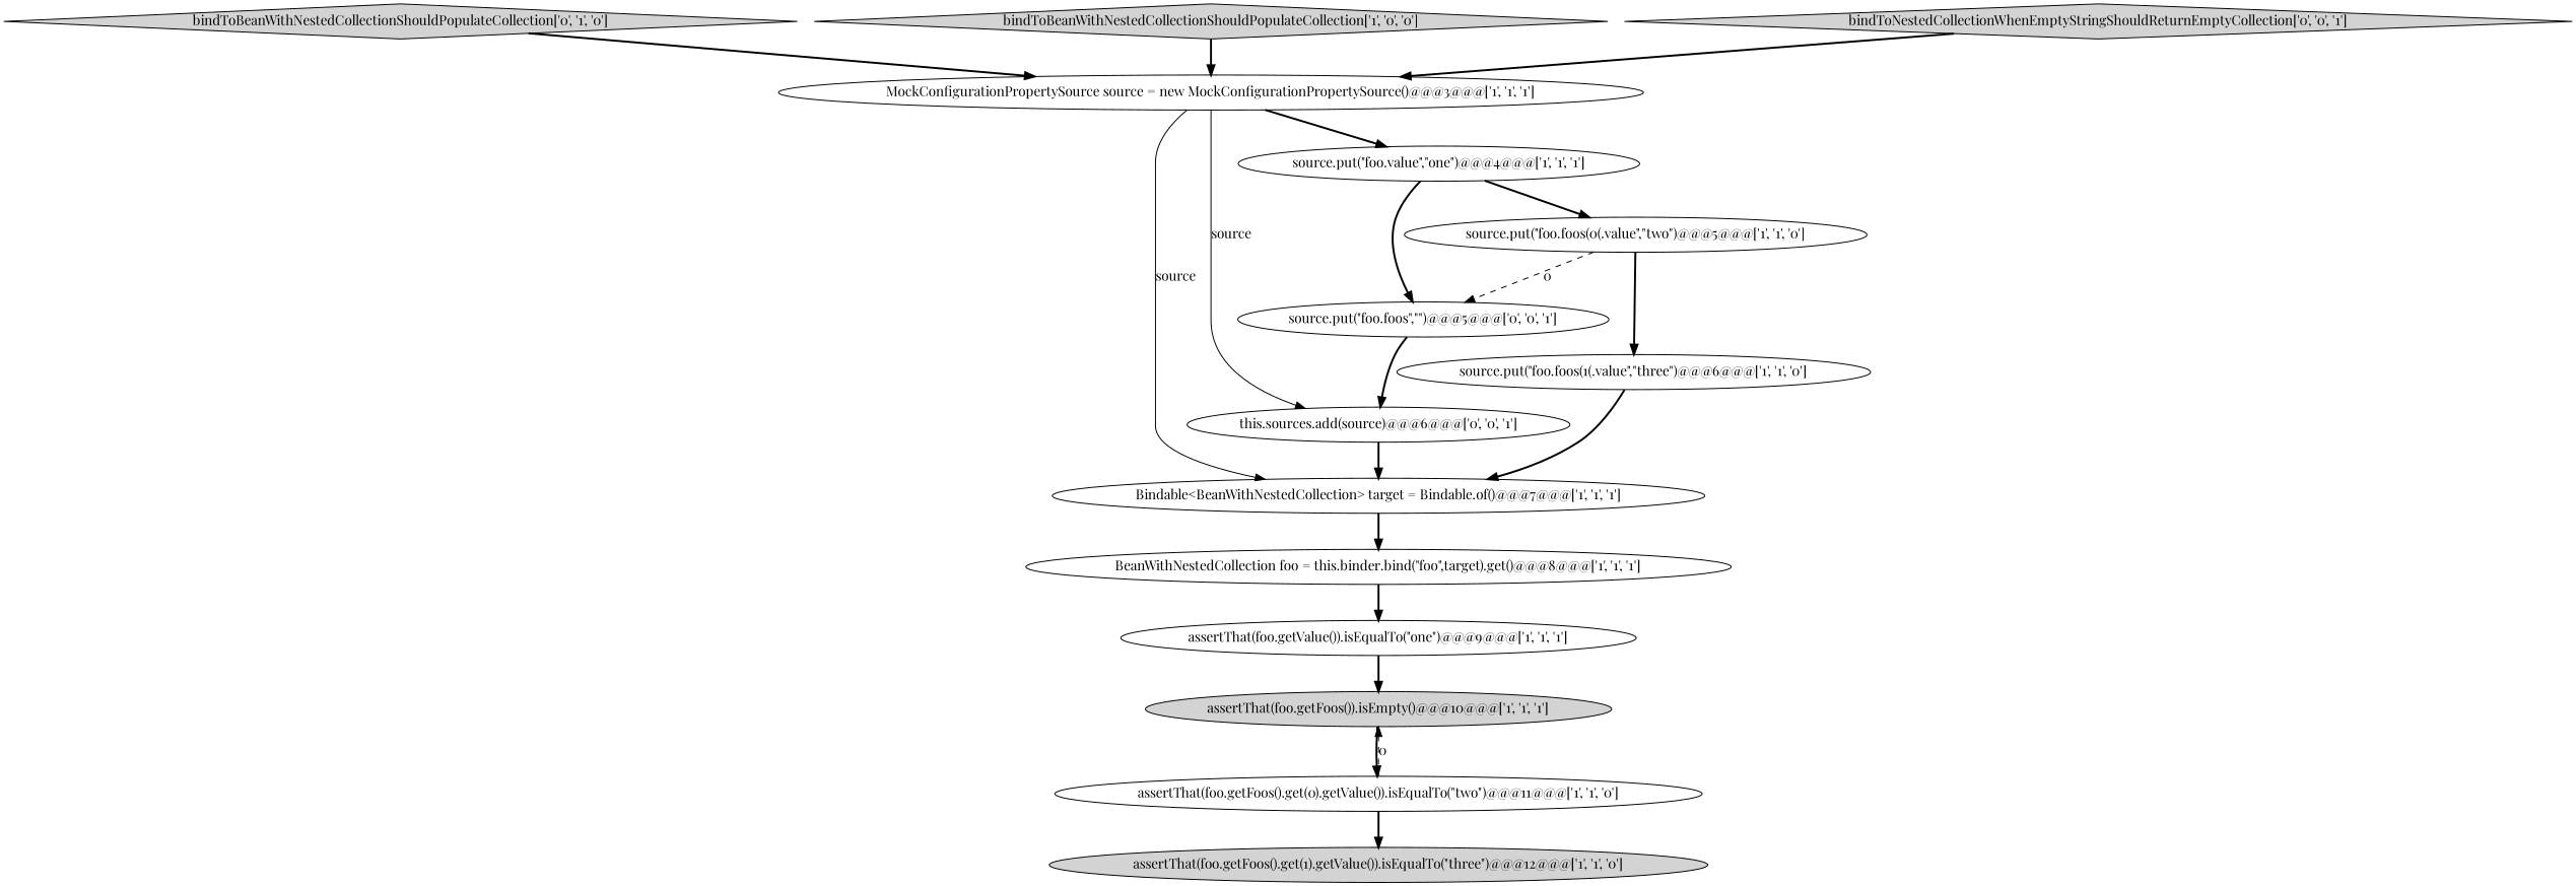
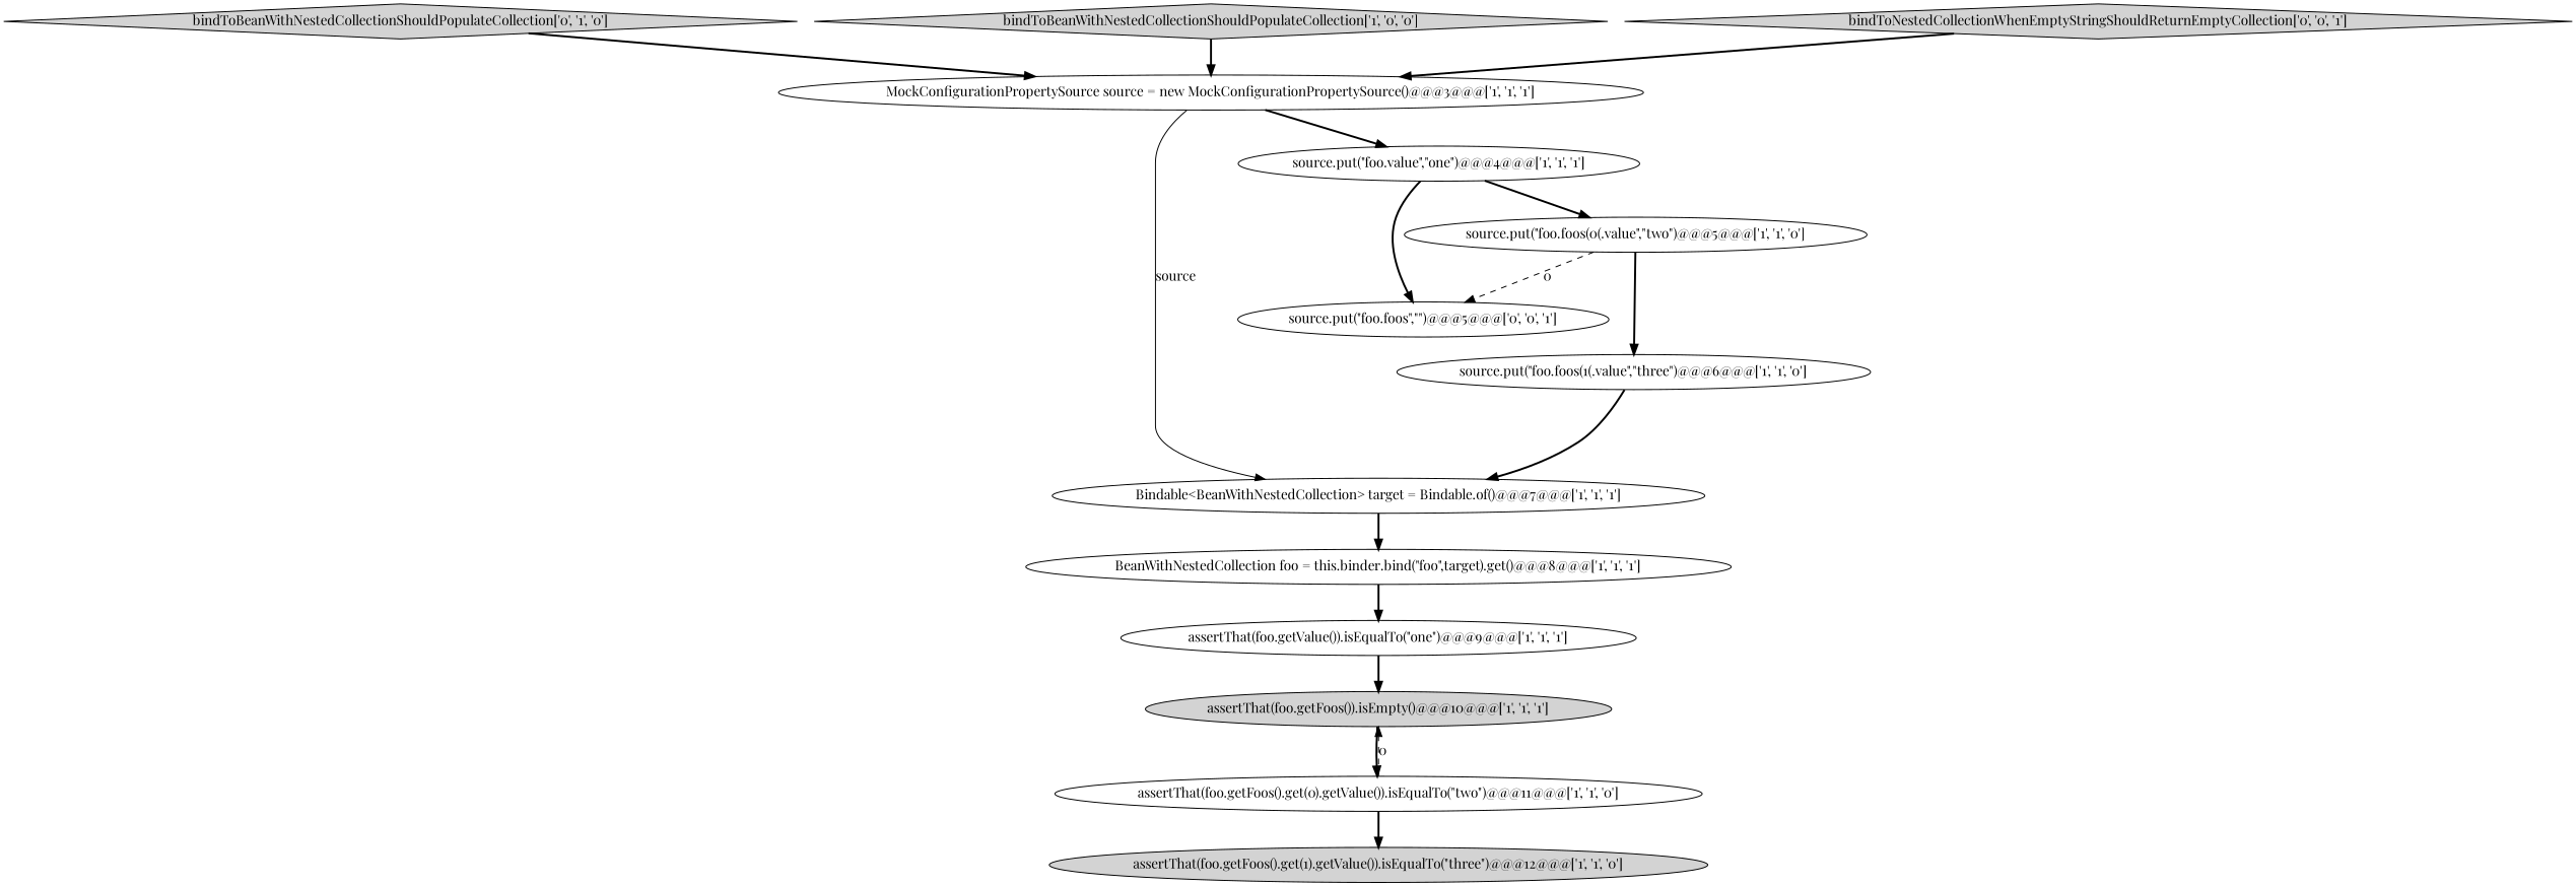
  digraph {
    fontname="Playfair Display"
    node [fillcolor=white shape=ellipse style=filled fontname="Playfair Display"]
    edge [style=bold fontname="Playfair Display"]
    n1 [label="source.put(\"foo.foos(1(.value\",\"three\")@@@6@@@['1', '1', '0']"]
    n2 [label="Bindable<BeanWithNestedCollection> target = Bindable.of()@@@7@@@['1', '1', '1']"]
    n3 [fillcolor=lightgray label="bindToBeanWithNestedCollectionShouldPopulateCollection['0', '1', '0']" shape=diamond]
    n4 [label="MockConfigurationPropertySource source = new MockConfigurationPropertySource()@@@3@@@['1', '1', '1']"]
    n5 [fillcolor=lightgray label="assertThat(foo.getFoos().get(1).getValue()).isEqualTo(\"three\")@@@12@@@['1', '1', '0']"]
    n6 [label="BeanWithNestedCollection foo = this.binder.bind(\"foo\",target).get()@@@8@@@['1', '1', '1']"]
    n7 [label="assertThat(foo.getValue()).isEqualTo(\"one\")@@@9@@@['1', '1', '1']"]
    n8 [fillcolor=lightgray label="assertThat(foo.getFoos()).isEmpty()@@@10@@@['1', '1', '1']"]
    n9 [label="assertThat(foo.getFoos().get(0).getValue()).isEqualTo(\"two\")@@@11@@@['1', '1', '0']"]
-   n10 [label="this.sources.add(source)@@@6@@@['0', '0', '1']"]
    n11 [label="source.put(\"foo.value\",\"one\")@@@4@@@['1', '1', '1']"]
    n12 [fillcolor=lightgray label="bindToBeanWithNestedCollectionShouldPopulateCollection['1', '0', '0']" shape=diamond]
    n13 [label="source.put(\"foo.foos\",\"\")@@@5@@@['0', '0', '1']"]
    n14 [label="source.put(\"foo.foos(0(.value\",\"two\")@@@5@@@['1', '1', '0']"]
    n15 [fillcolor=lightgray label="bindToNestedCollectionWhenEmptyStringShouldReturnEmptyCollection['0', '0', '1']" shape=diamond]
    n1 -> n2
    n2 -> n6
    n3 -> n4
    n4 -> n2 [label=source style=solid]
-   n4 -> n10 [label=source style=solid]
    n4 -> n11
    n6 -> n7
    n7 -> n8
    n8 -> n9
    n9 -> n5
    n9 -> n8 [label=0 style=dashed]
-   n10 -> n2
    n11 -> n13
    n11 -> n14
    n12 -> n4
-   n13 -> n10
    n14 -> n1
    n14 -> n13 [label=0 style=dashed]
    n15 -> n4
  }
